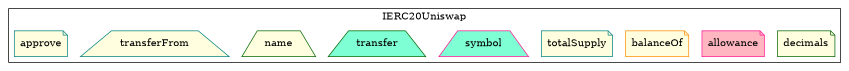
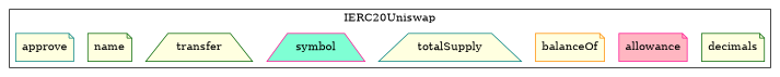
  strict digraph {
    node [style=filled fillcolor=lightyellow color=darkgreen shape=trapezium]
    n1 [label=decimals shape=note]
    n2 [label=allowance fillcolor=lightpink color=deeppink shape=note]
    n3 [label=balanceOf color=darkorange shape=note]
-   n4 [label=totalSupply color=teal shape=note]
+   n4 [label=totalSupply color=teal]
    n5 [label=symbol fillcolor=aquamarine color=deeppink]
-   n6 [label=transfer fillcolor=aquamarine]
-   n7 [label=name]
-   n8 [label=transferFrom color=teal]
+   n6 [label=transfer]
+   n7 [label=name shape=note]
    n9 [label=approve color=teal shape=note]
    subgraph cluster_1 {
      label=IERC20Uniswap
      n1
      n2
      n3
      n4
      n5
      n6
      n7
-     n8
      n9
    }
    subgraph cluster_2 {
      label="[Solidity]"
    }
  }
